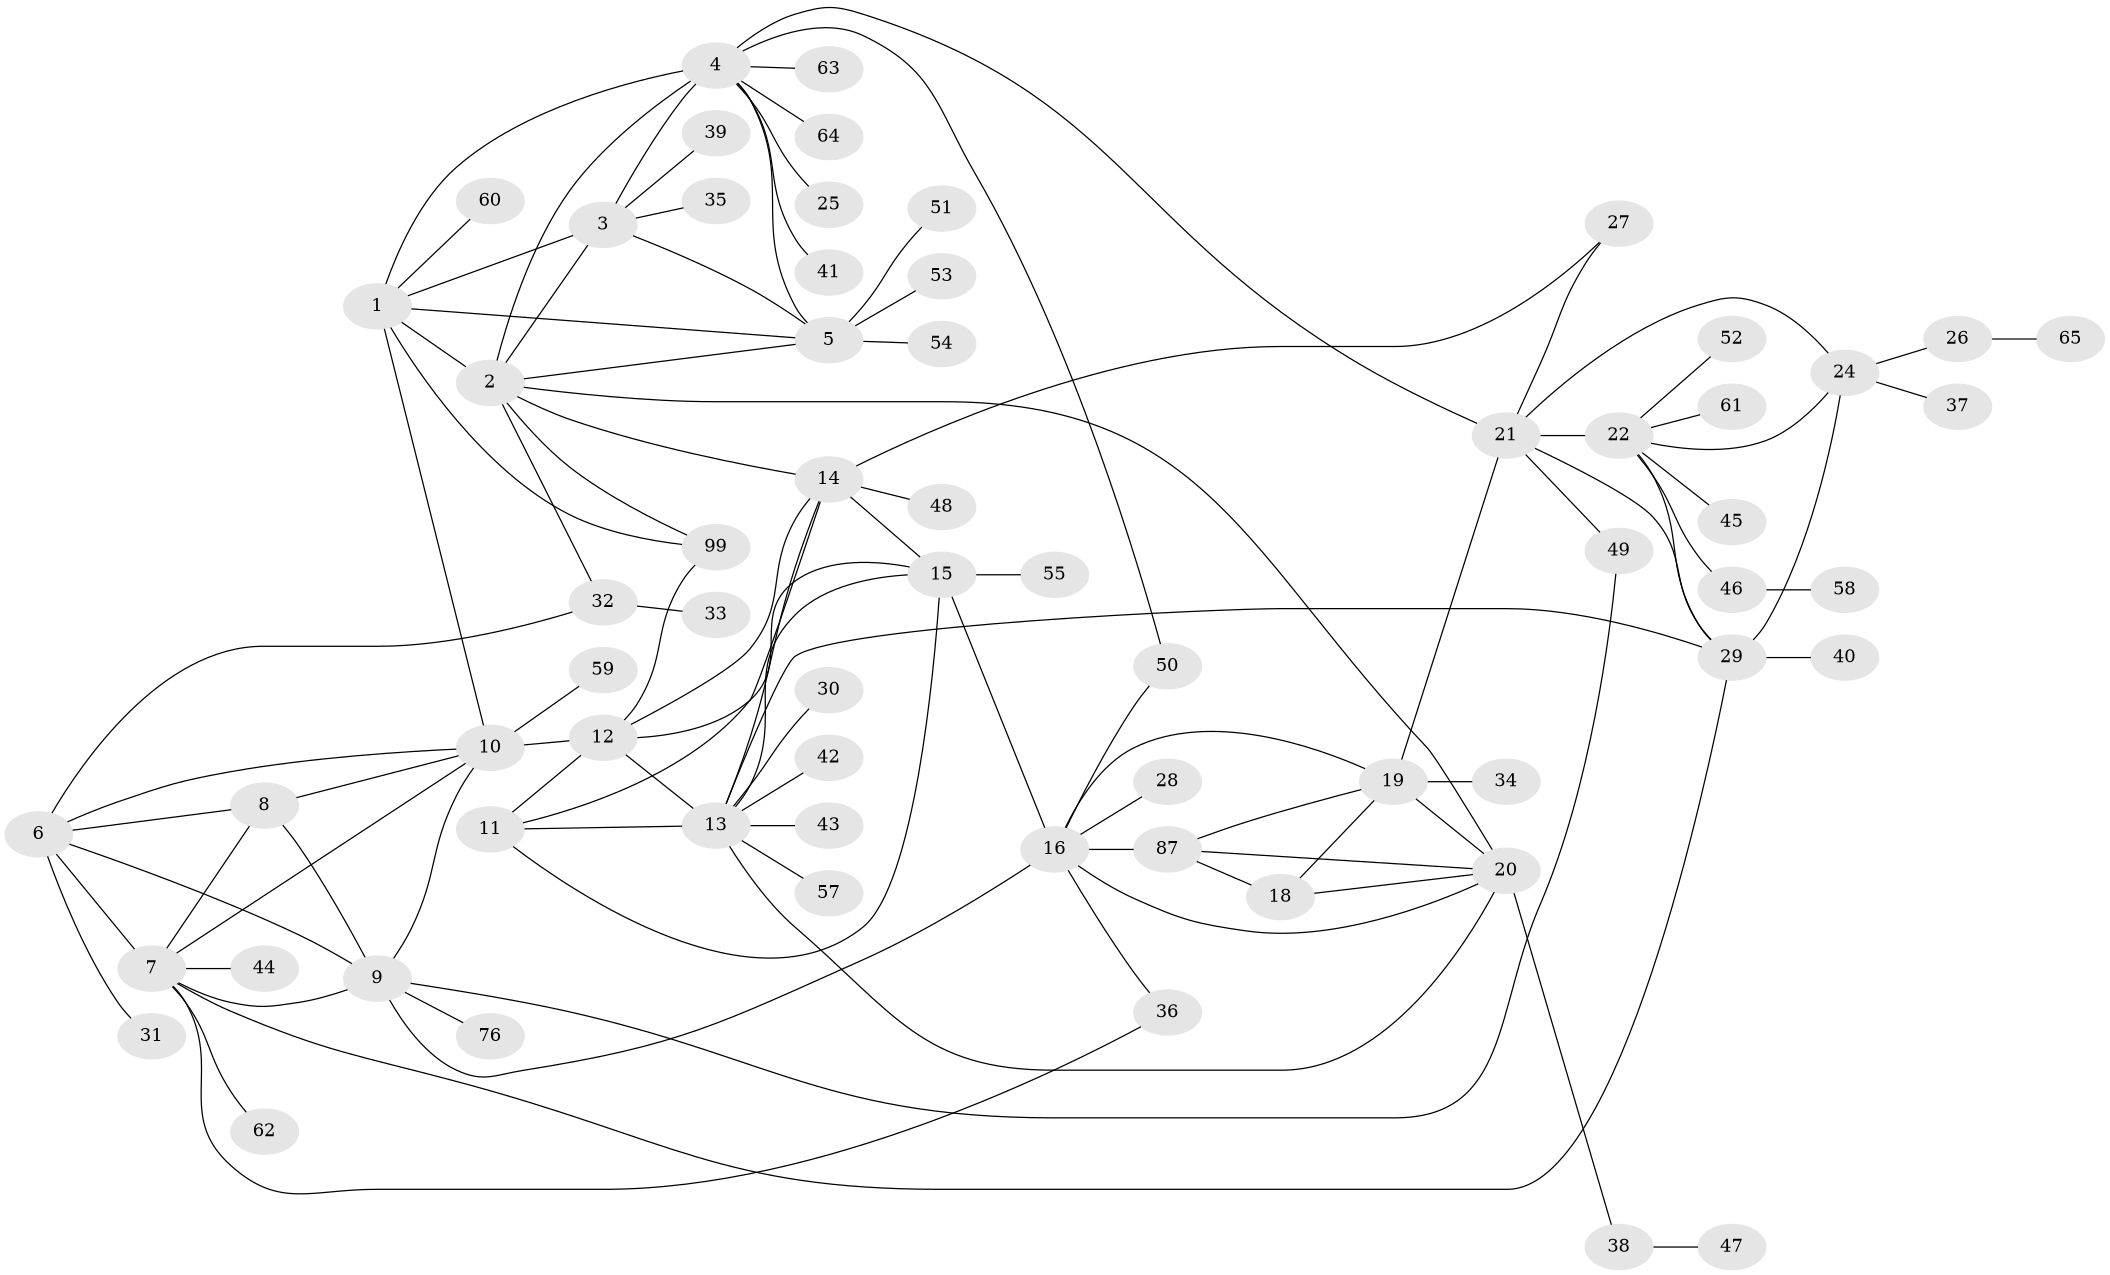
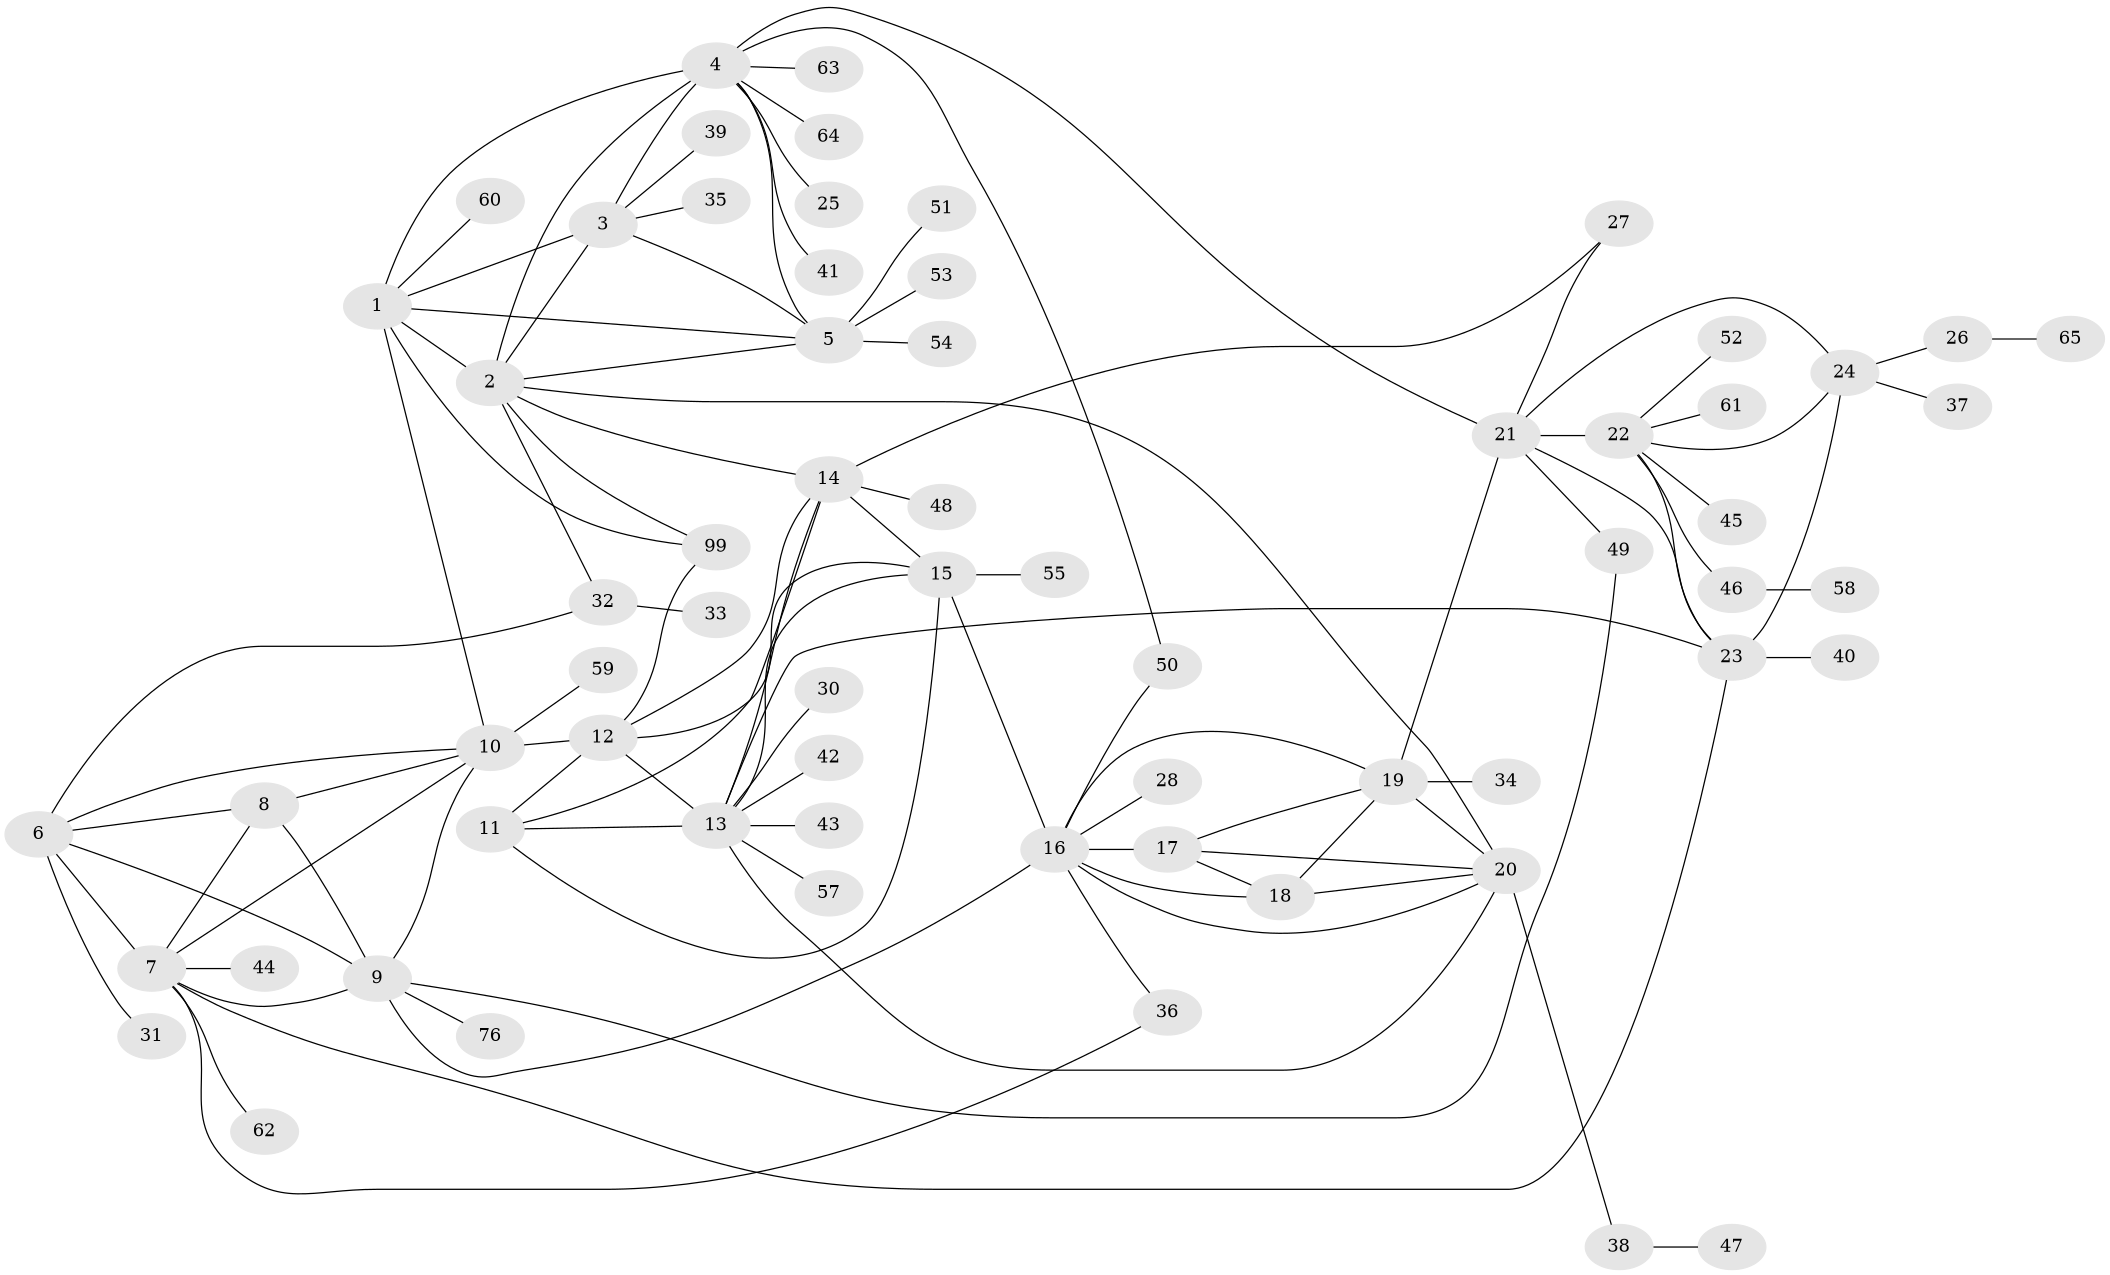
  graph {
    rankdir=LR
    node [color=gray90 style=filled]
    edge [weight=1.0]
    1
    2
    3
    4
    5
    10
    n7 [label=99]
    60
    14
    20
    32
    35
    39
    21
    25
    41
    50
    63
    64
    51
    53
    54
    12
    59
    15
    27
    48
    38
    33
-   23 [label=29]
+   23
    49
    22
    24
    6
    7
    8
    9
    31
    36
    44
    62
    16
    n43 [label=76]
    40
-   17 [label=87]
+   17
    18
    19
    28
    13
    11
    30
    42
    43
    57
    55
    34
    47
    45
    46
    52
    61
    26
    37
    58
    65
    1 -- 2
    1 -- 3
    1 -- 4
    1 -- 5
    1 -- 10
    1 -- n7
    1 -- 60
    2 -- 3
    2 -- 4
    2 -- 5
    2 -- n7
    2 -- 14
    2 -- 20
    2 -- 32
    3 -- 4
    3 -- 5
    3 -- 35
    3 -- 39
    4 -- 5
    4 -- 21
    4 -- 25
    4 -- 41
    4 -- 50
    4 -- 63
    4 -- 64
    5 -- 51
    5 -- 53
    5 -- 54
    10 -- 12
    10 -- 59
    14 -- 15
    14 -- 27
    14 -- 48
    20 -- 38
    32 -- 33
    21 -- 27
    21 -- 23 [weight=2.0]
    21 -- 49
    21 -- 22 [weight=2.0]
    21 -- 24 [weight=2.0]
    12 -- n7 [weight=8.0]
    12 -- 14
    12 -- 15
    12 -- 13
    15 -- 16
    15 -- 55
    38 -- 47
    23 -- 24
    23 -- 40
    22 -- 23
    22 -- 24
    22 -- 45
    22 -- 46
    22 -- 52
    22 -- 61
    24 -- 26
    24 -- 37
    6 -- 10
    6 -- 32
    6 -- 7
    6 -- 8
    6 -- 9
    6 -- 31
    7 -- 10
    7 -- 23
    7 -- 8
    7 -- 9
    7 -- 36
    7 -- 44
    7 -- 62
    8 -- 10
    8 -- 9
    9 -- 10
    9 -- 49
    9 -- 16
    9 -- n43
    16 -- 20
    16 -- 50
    16 -- 36
    16 -- 17
+   16 -- 18
    16 -- 19
    16 -- 28
    17 -- 20
    17 -- 18
    17 -- 19
    18 -- 20
    18 -- 19
    19 -- 20 [weight=2.0]
    19 -- 21
    19 -- 34
    13 -- 14
    13 -- 20
    13 -- 15
    13 -- 23
    13 -- 30
    13 -- 42
    13 -- 43
    13 -- 57
    11 -- 14
    11 -- 12
    11 -- 15
    11 -- 13
    46 -- 58
    26 -- 65
  }
